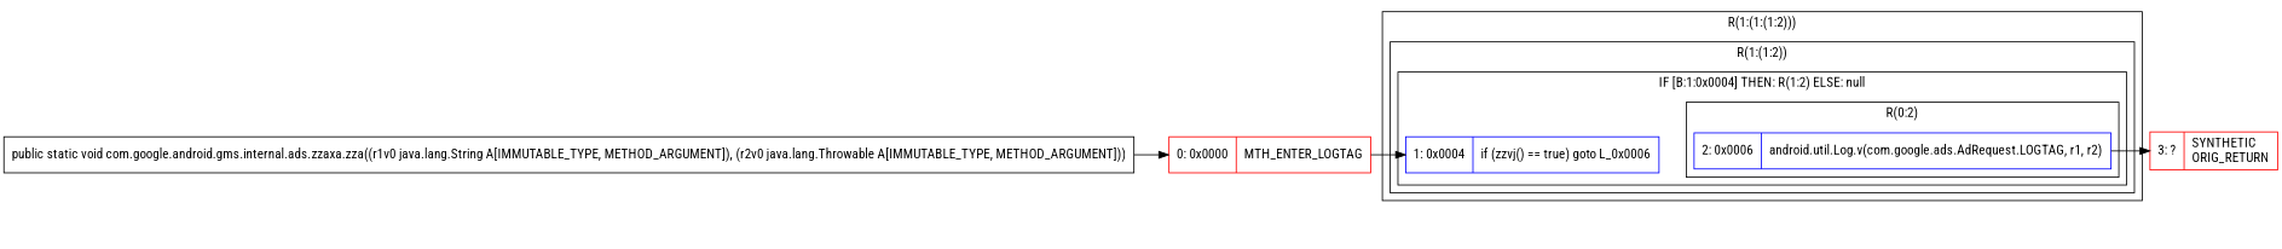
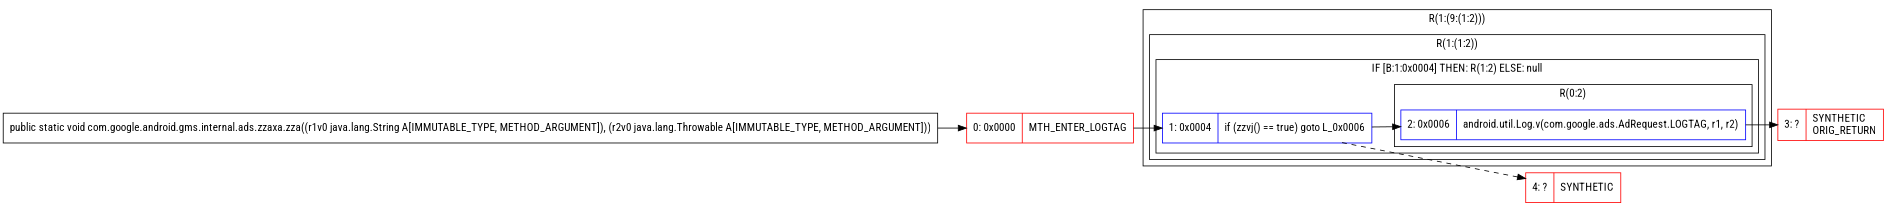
  digraph {
    fontname="Roboto Condensed"
    rankdir=LR
    node [color=red fontname="Roboto Condensed" shape=record]
    edge [fontname="Roboto Condensed"]
    n1 [color=blue label="{2\:\ 0x0006|android.util.Log.v(com.google.ads.AdRequest.LOGTAG, r1, r2)\l}"]
    n2 [color=blue label="{1\:\ 0x0004|if (zzvj() == true) goto L_0x0006\l}"]
    n3 [label="{3\:\ ?|SYNTHETIC\lORIG_RETURN\l}"]
+   n4 [label="{4\:\ ?|SYNTHETIC\l}"]
    n5 [label="{0\:\ 0x0000|MTH_ENTER_LOGTAG\l}"]
    n6 [label="{public static void com.google.android.gms.internal.ads.zzaxa.zza((r1v0 java.lang.String A[IMMUTABLE_TYPE, METHOD_ARGUMENT]), (r2v0 java.lang.Throwable A[IMMUTABLE_TYPE, METHOD_ARGUMENT])) }" color=""]
    subgraph cluster_1 {
-     label="R(1:(1:(1:2)))"
+     label="R(1:(9:(1:2)))"
      subgraph cluster_2 {
        label="R(1:(1:2))"
        subgraph cluster_3 {
          label="IF [B:1:0x0004] THEN: R(1:2) ELSE: null"
          n2
          subgraph cluster_4 {
            label="R(0:2)"
            n1
          }
        }
      }
    }
    n1 -> n3
+   n2 -> n1
+   n2 -> n4 [style=dashed]
    n5 -> n2
    n6 -> n5
  }
